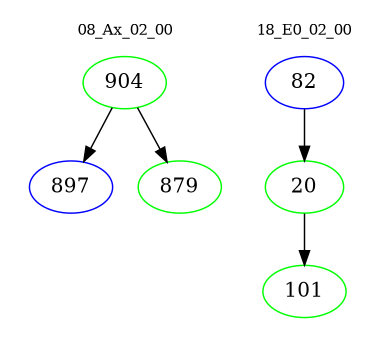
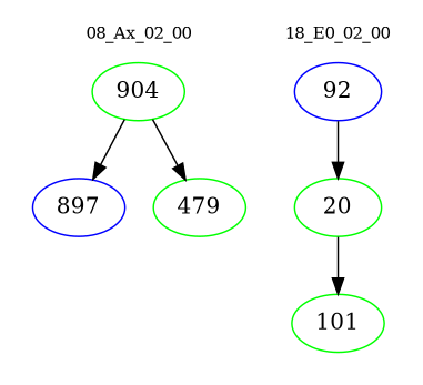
  digraph {
    node [color=green]
    edge [color=black]
    n1 [color=blue label=897]
    n2 [label=904]
-   n3 [label=879]
-   n4 [color=blue label=82]
+   n3 [label=479]
+   n4 [color=blue label=92]
    n5 [label=20]
    n6 [label=101]
    subgraph cluster_1 {
      color=white
      fontsize=10
      label="08_Ax_02_00"
      n1
      n2
      n3
    }
    subgraph cluster_2 {
      color=white
      fontsize=10
      label="18_E0_02_00"
      n4
      n5
      n6
    }
    n2 -> n1
    n2 -> n3
    n4 -> n5
    n5 -> n6
  }
